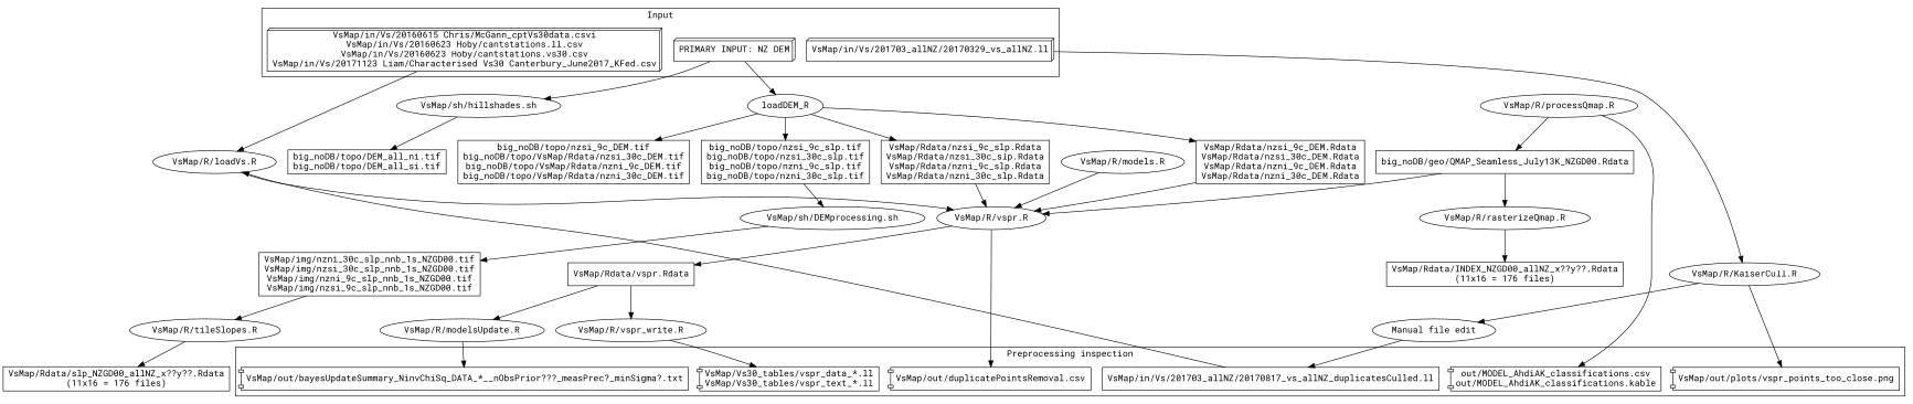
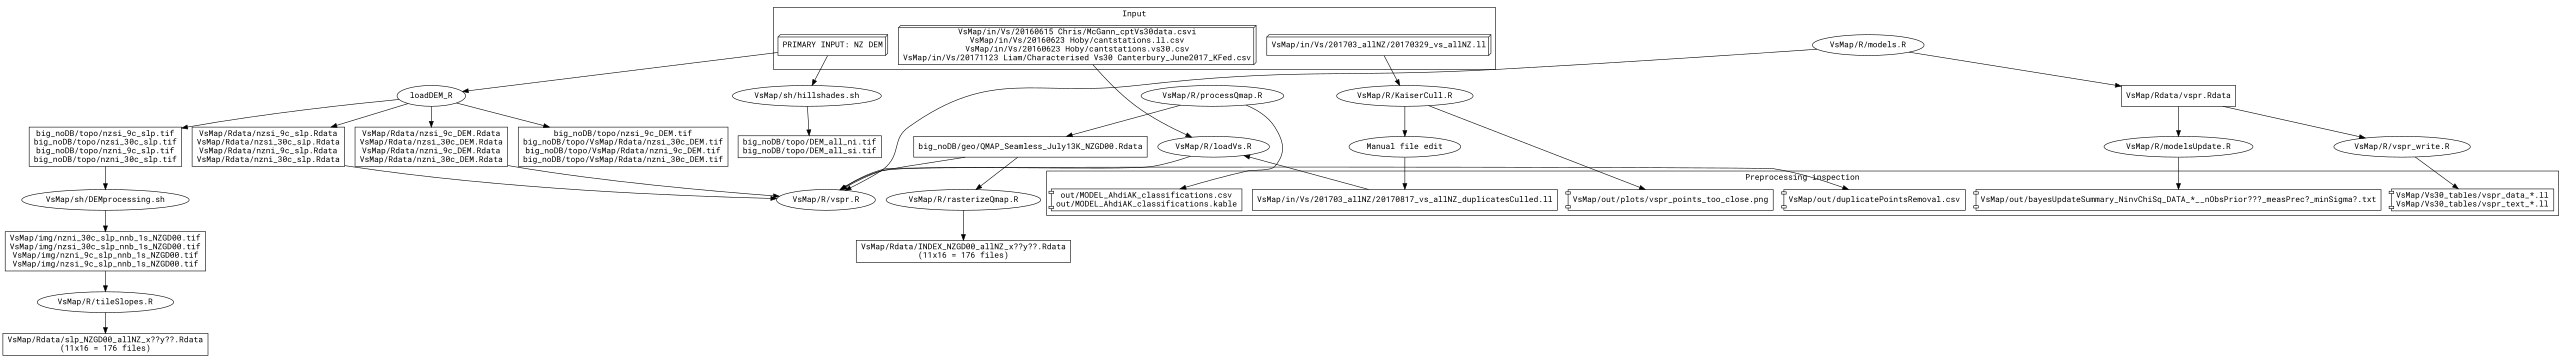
  digraph {
    fontname="Roboto Mono"
    node [fontname="Roboto Mono" shape=ellipse]
    edge [fontname="Roboto Mono" splines=polyline]
    n1 [label="PRIMARY INPUT: NZ DEM" shape=box3d]
    n2 [label="VsMap/in/Vs/20160615 Chris/McGann_cptVs30data.csvi\nVsMap/in/Vs/20160623 Hoby/cantstations.ll.csv\nVsMap/in/Vs/20160623 Hoby/cantstations.vs30.csv\nVsMap/in/Vs/20171123 Liam/Characterised Vs30 Canterbury_June2017_KFed.csv" shape=box3d]
    n3 [label="VsMap/in/Vs/201703_allNZ/20170329_vs_allNZ.ll" shape=box3d]
    n4 [label="out/MODEL_AhdiAK_classifications.csv\nout/MODEL_AhdiAK_classifications.kable" shape=component]
    n5 [label="VsMap/out/bayesUpdateSummary_NinvChiSq_DATA_*__nObsPrior???_measPrec?_minSigma?.txt" shape=component]
    n6 [label="VsMap/out/duplicatePointsRemoval.csv" shape=component]
    n7 [label="VsMap/Vs30_tables/vspr_data_*.ll\nVsMap/Vs30_tables/vspr_text_*.ll" shape=component]
    n8 [label="VsMap/out/plots/vspr_points_too_close.png" shape=component]
    n9 [label="VsMap/in/Vs/201703_allNZ/20170817_vs_allNZ_duplicatesCulled.ll" shape=box]
    n10 [label="VsMap/Rdata/nzsi_9c_DEM.Rdata\nVsMap/Rdata/nzsi_30c_DEM.Rdata\nVsMap/Rdata/nzni_9c_DEM.Rdata\nVsMap/Rdata/nzni_30c_DEM.Rdata" shape=box]
    n11 [label="VsMap/Rdata/nzsi_9c_slp.Rdata\nVsMap/Rdata/nzsi_30c_slp.Rdata\nVsMap/Rdata/nzni_9c_slp.Rdata\nVsMap/Rdata/nzni_30c_slp.Rdata" shape=box]
    n12 [label="big_noDB/topo/nzsi_9c_DEM.tif\nbig_noDB/topo/VsMap/Rdata/nzsi_30c_DEM.tif\nbig_noDB/topo/VsMap/Rdata/nzni_9c_DEM.tif\nbig_noDB/topo/VsMap/Rdata/nzni_30c_DEM.tif" shape=box]
    n13 [label="big_noDB/topo/nzsi_9c_slp.tif\nbig_noDB/topo/nzsi_30c_slp.tif\nbig_noDB/topo/nzni_9c_slp.tif\nbig_noDB/topo/nzni_30c_slp.tif" shape=box]
    n14 [label="VsMap/img/nzni_30c_slp_nnb_1s_NZGD00.tif\nVsMap/img/nzsi_30c_slp_nnb_1s_NZGD00.tif\nVsMap/img/nzni_9c_slp_nnb_1s_NZGD00.tif\nVsMap/img/nzsi_9c_slp_nnb_1s_NZGD00.tif" shape=box]
    n15 [label="big_noDB/topo/DEM_all_ni.tif\nbig_noDB/topo/DEM_all_si.tif" shape=box]
    n16 [label="VsMap/sh/hillshades.sh"]
    loadDEM_R
    n18 [label="VsMap/R/loadVs.R"]
    n19 [label="VsMap/R/KaiserCull.R"]
    n20 [label="VsMap/R/vspr.R"]
    n21 [label="VsMap/sh/DEMprocessing.sh"]
    n22 [label="VsMap/R/tileSlopes.R"]
    n23 [label="VsMap/R/rasterizeQmap.R"]
    n24 [label="VsMap/Rdata/INDEX_NZGD00_allNZ_x??y??.Rdata\n(11x16 = 176 files)" shape=box]
    n25 [label="VsMap/Rdata/slp_NZGD00_allNZ_x??y??.Rdata\n(11x16 = 176 files)" shape=box]
    n26 [label="Manual file edit"]
    n27 [label="VsMap/Rdata/vspr.Rdata" shape=box]
    n28 [label="VsMap/R/modelsUpdate.R"]
    n29 [label="VsMap/R/processQmap.R"]
    n30 [label="big_noDB/geo/QMAP_Seamless_July13K_NZGD00.Rdata" shape=box]
    n31 [label="VsMap/R/vspr_write.R"]
    n32 [label="VsMap/R/models.R"]
    subgraph cluster_1 {
      label=Input
      n1
      n2
      n3
    }
    subgraph cluster_2 {
      label="Preprocessing inspection"
      n4
      n5
      n6
      n7
      n8
      n9
    }
    subgraph sub_3 {
      n10
      n11
      n12
      n13
      n14
      n15
    }
    n1 -> n16
    n1 -> loadDEM_R
    n2 -> n18
    n3 -> n19
    n9 -> n18
    n10 -> n20
    n11 -> n20
    n13 -> n21
    n14 -> n22
    n16 -> n15
    loadDEM_R -> n10
    loadDEM_R -> n11
    loadDEM_R -> n12
    loadDEM_R -> n13
    n18 -> n20
    n19 -> n8
    n19 -> n26
    n20 -> n6
-   n20 -> n27
+   n32 -> n27
    n21 -> n14
    n22 -> n25
    n23 -> n24
    n26 -> n9
    n27 -> n28
    n27 -> n31
    n28 -> n5
    n29 -> n4
    n29 -> n30
    n30 -> n20
    n30 -> n23
    n31 -> n7
    n32 -> n20
  }
